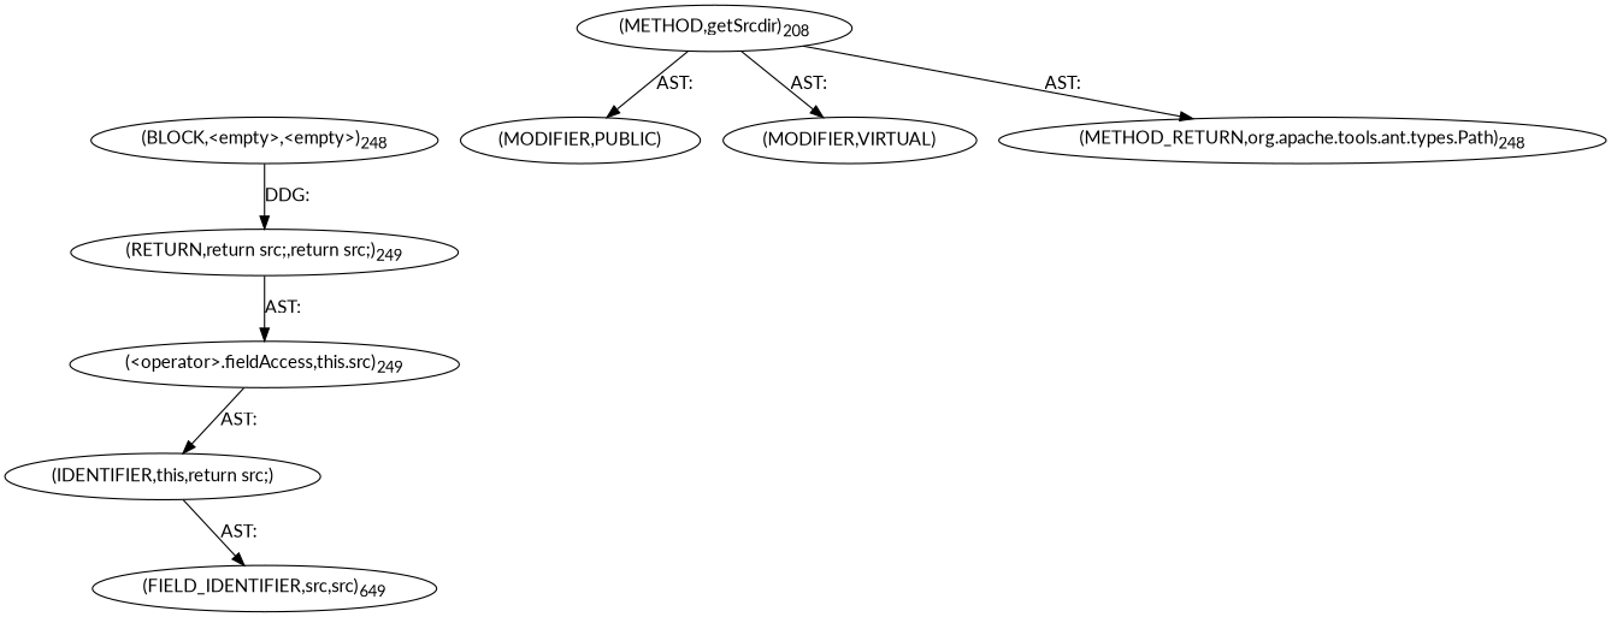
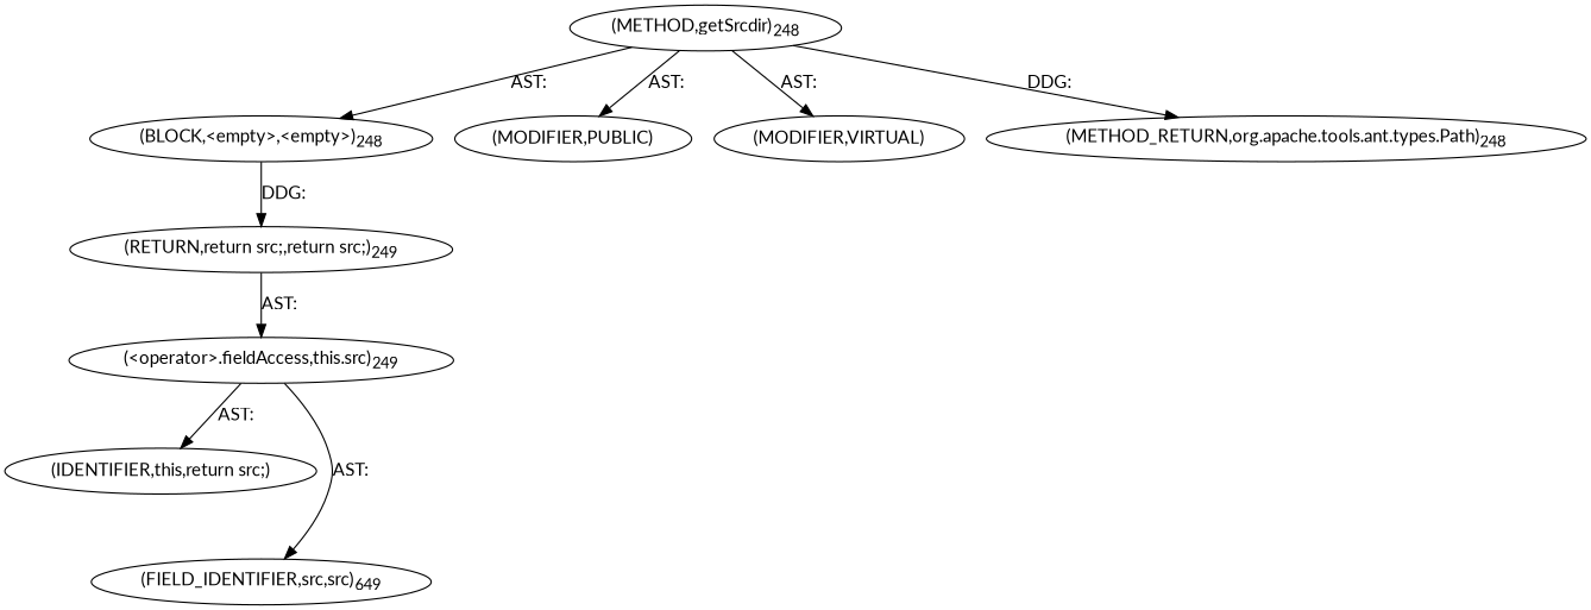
  digraph {
    fontname=Lato
    node [fontname=Lato]
    edge [fontname=Lato]
-   n1 [label=<(METHOD,getSrcdir)<SUB>208</SUB>>]
+   n1 [label=<(METHOD,getSrcdir)<SUB>248</SUB>>]
    n2 [label=<(BLOCK,&lt;empty&gt;,&lt;empty&gt;)<SUB>248</SUB>>]
    n3 [label=<(MODIFIER,PUBLIC)>]
    n4 [label=<(MODIFIER,VIRTUAL)>]
    n5 [label=<(METHOD_RETURN,org.apache.tools.ant.types.Path)<SUB>248</SUB>>]
    n6 [label=<(RETURN,return src;,return src;)<SUB>249</SUB>>]
    n7 [label=<(&lt;operator&gt;.fieldAccess,this.src)<SUB>249</SUB>>]
    n8 [label=<(IDENTIFIER,this,return src;)>]
    n9 [label=<(FIELD_IDENTIFIER,src,src)<SUB>649</SUB>>]
+   n1 -> n2 [label="AST: "]
    n1 -> n3 [label="AST: "]
    n1 -> n4 [label="AST: "]
-   n1 -> n5 [label="AST: "]
+   n1 -> n5 [label="DDG: "]
    n2 -> n6 [label="DDG: "]
    n6 -> n7 [label="AST: "]
    n7 -> n8 [label="AST: "]
-   n8 -> n9 [label="AST: "]
+   n7 -> n9 [label="AST: "]
  }
